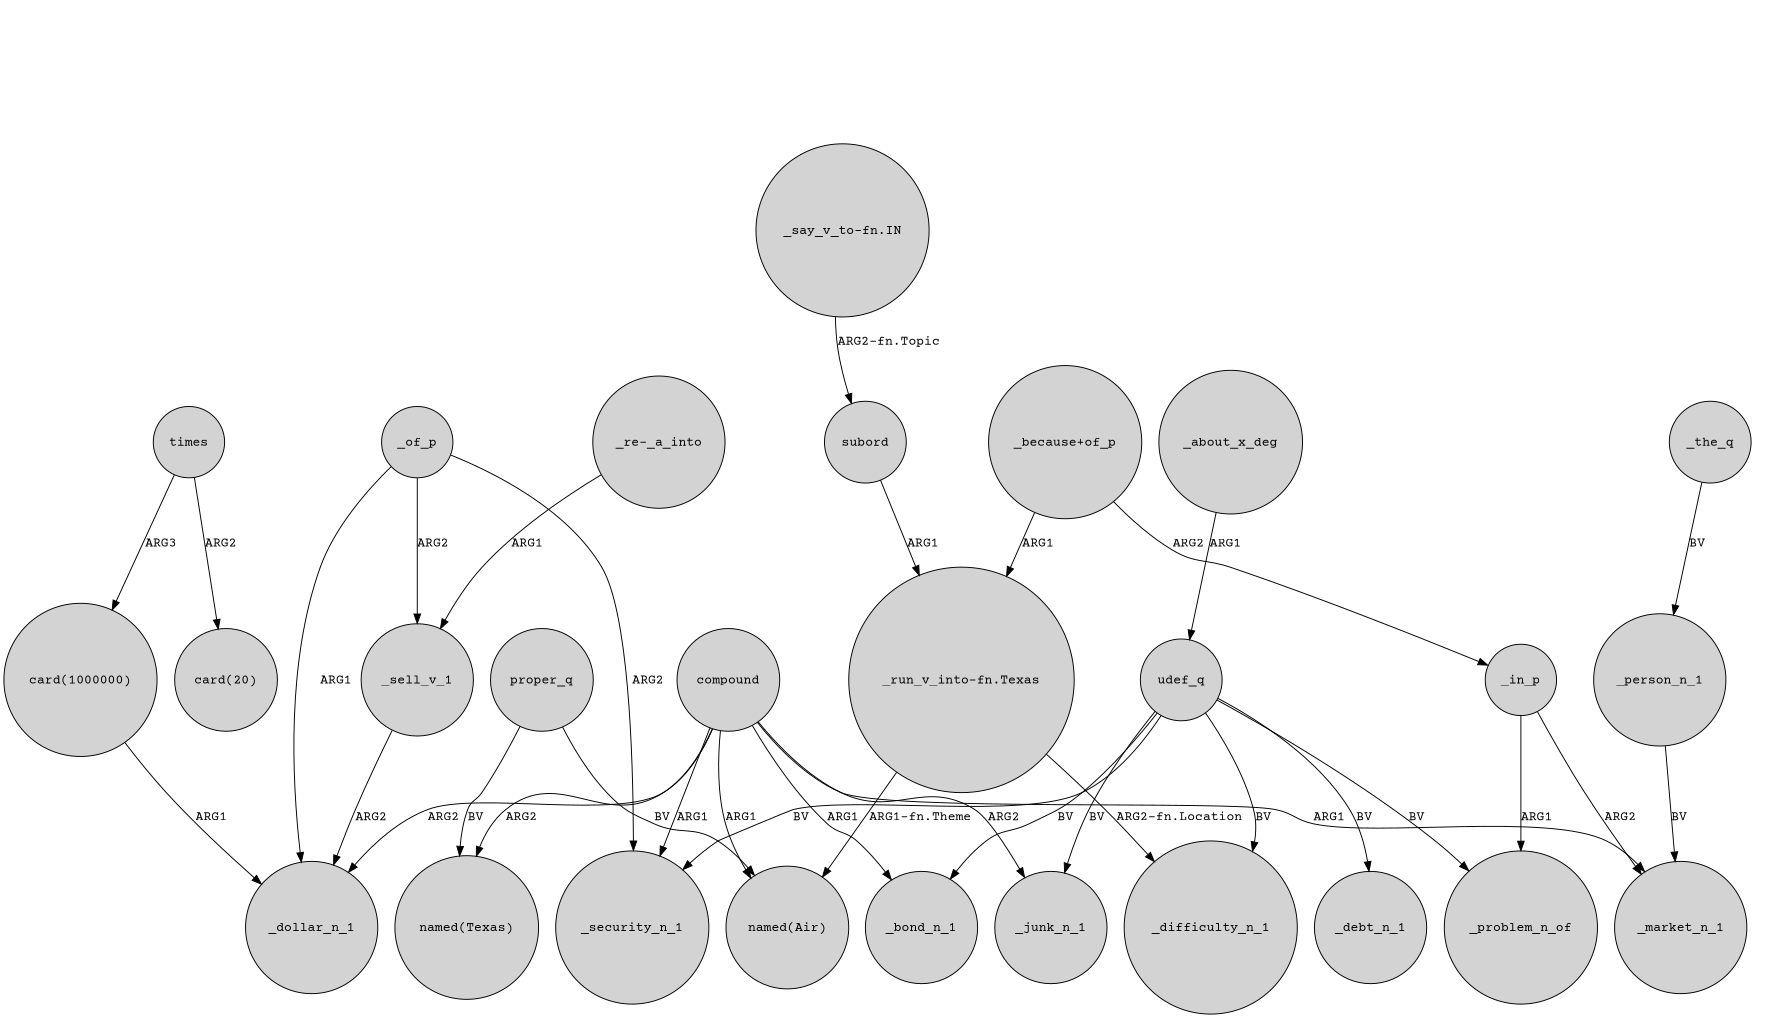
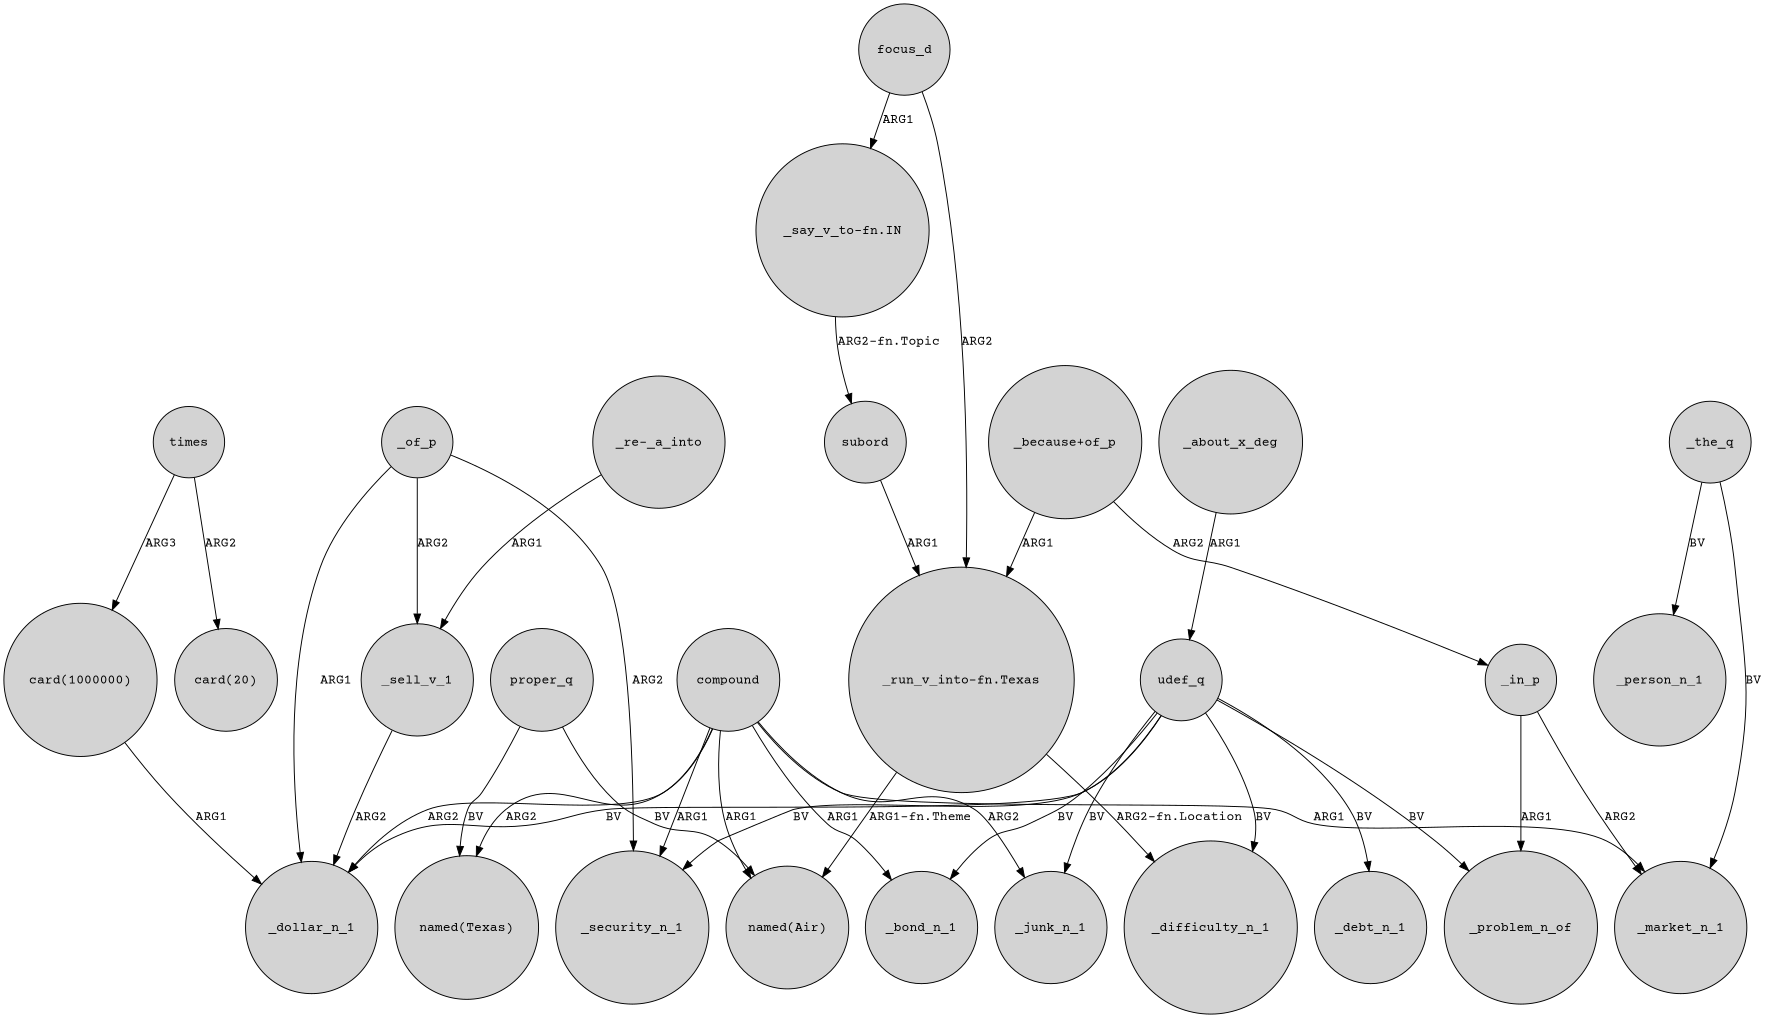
  digraph {
    fontname="Courier Prime"
    node [fontname="Courier Prime" shape=circle style=filled]
    edge [fontname="Courier Prime"]
    "card(1000000)"
    _dollar_n_1
    n3 [label="_run_v_into-fn.Texas"]
    "_because+of_p"
    _in_p
    "named(Air)"
    _difficulty_n_1
    udef_q
    _problem_n_of
    _debt_n_1
    _bond_n_1
    _junk_n_1
    _security_n_1
    _of_p
    _sell_v_1
    proper_q
    "named(Texas)"
    compound
    _market_n_1
+   focus_d
    "_say_v_to-fn.IN"
    subord
    _about_x_deg
    _the_q
    _person_n_1
    times
    "card(20)"
    n28 [label="_re-_a_into"]
    "card(1000000)" -> _dollar_n_1 [label=ARG1]
    n3 -> "named(Air)" [label="ARG1-fn.Theme"]
    n3 -> _difficulty_n_1 [label="ARG2-fn.Location"]
    "_because+of_p" -> n3 [label=ARG1]
    "_because+of_p" -> _in_p [label=ARG2]
    _in_p -> _problem_n_of [label=ARG1]
    _in_p -> _market_n_1 [label=ARG2]
+   udef_q -> _dollar_n_1 [label=BV]
    udef_q -> _difficulty_n_1 [label=BV]
    udef_q -> _problem_n_of [label=BV]
    udef_q -> _debt_n_1 [label=BV]
    udef_q -> _bond_n_1 [label=BV]
    udef_q -> _junk_n_1 [label=BV]
    udef_q -> _security_n_1 [label=BV]
    _of_p -> _dollar_n_1 [label=ARG1]
    _of_p -> _security_n_1 [label=ARG2]
    _of_p -> _sell_v_1 [label=ARG2]
    _sell_v_1 -> _dollar_n_1 [label=ARG2]
    proper_q -> "named(Air)" [label=BV]
    proper_q -> "named(Texas)" [label=BV]
    compound -> _dollar_n_1 [label=ARG2]
    compound -> "named(Air)" [label=ARG1]
    compound -> _bond_n_1 [label=ARG1]
    compound -> _junk_n_1 [label=ARG2]
    compound -> _security_n_1 [label=ARG1]
    compound -> "named(Texas)" [label=ARG2]
    compound -> _market_n_1 [label=ARG1]
+   focus_d -> n3 [label=ARG2]
+   focus_d -> "_say_v_to-fn.IN" [label=ARG1]
    "_say_v_to-fn.IN" -> subord [label="ARG2-fn.Topic"]
    subord -> n3 [label=ARG1]
    _about_x_deg -> udef_q [label=ARG1]
-   _person_n_1 -> _market_n_1 [label=BV]
+   _the_q -> _market_n_1 [label=BV]
    _the_q -> _person_n_1 [label=BV]
    times -> "card(1000000)" [label=ARG3]
    times -> "card(20)" [label=ARG2]
    n28 -> _sell_v_1 [label=ARG1]
  }
